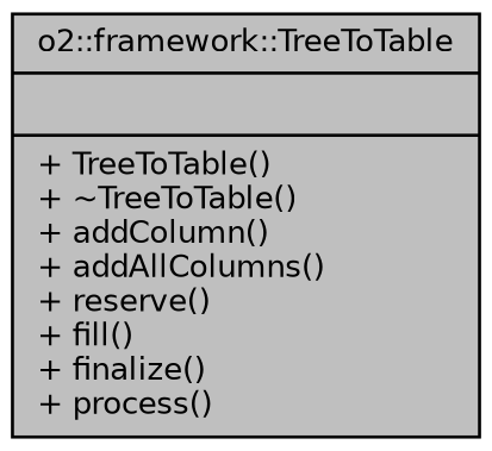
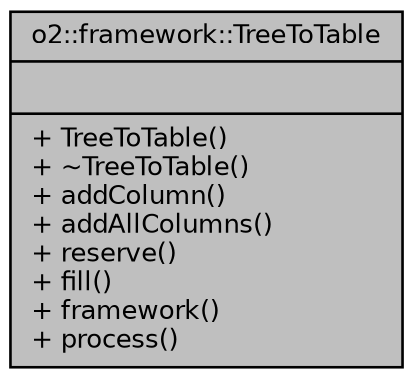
  digraph {
-   n1 [color=black fillcolor=grey75 fontcolor=black fontname=Helvetica fontsize=10 height=0.2 label="{o2::framework::TreeToTable\n||+ TreeToTable()\l+ ~TreeToTable()\l+ addColumn()\l+ addAllColumns()\l+ reserve()\l+ fill()\l+ finalize()\l+ process()\l}" shape=record style=filled width=0.4]
+   n1 [color=black fillcolor=grey75 fontcolor=black fontname=Helvetica fontsize=10 height=0.2 label="{o2::framework::TreeToTable\n||+ TreeToTable()\l+ ~TreeToTable()\l+ addColumn()\l+ addAllColumns()\l+ reserve()\l+ fill()\l+ framework()\l+ process()\l}" shape=record style=filled width=0.4]
  }
